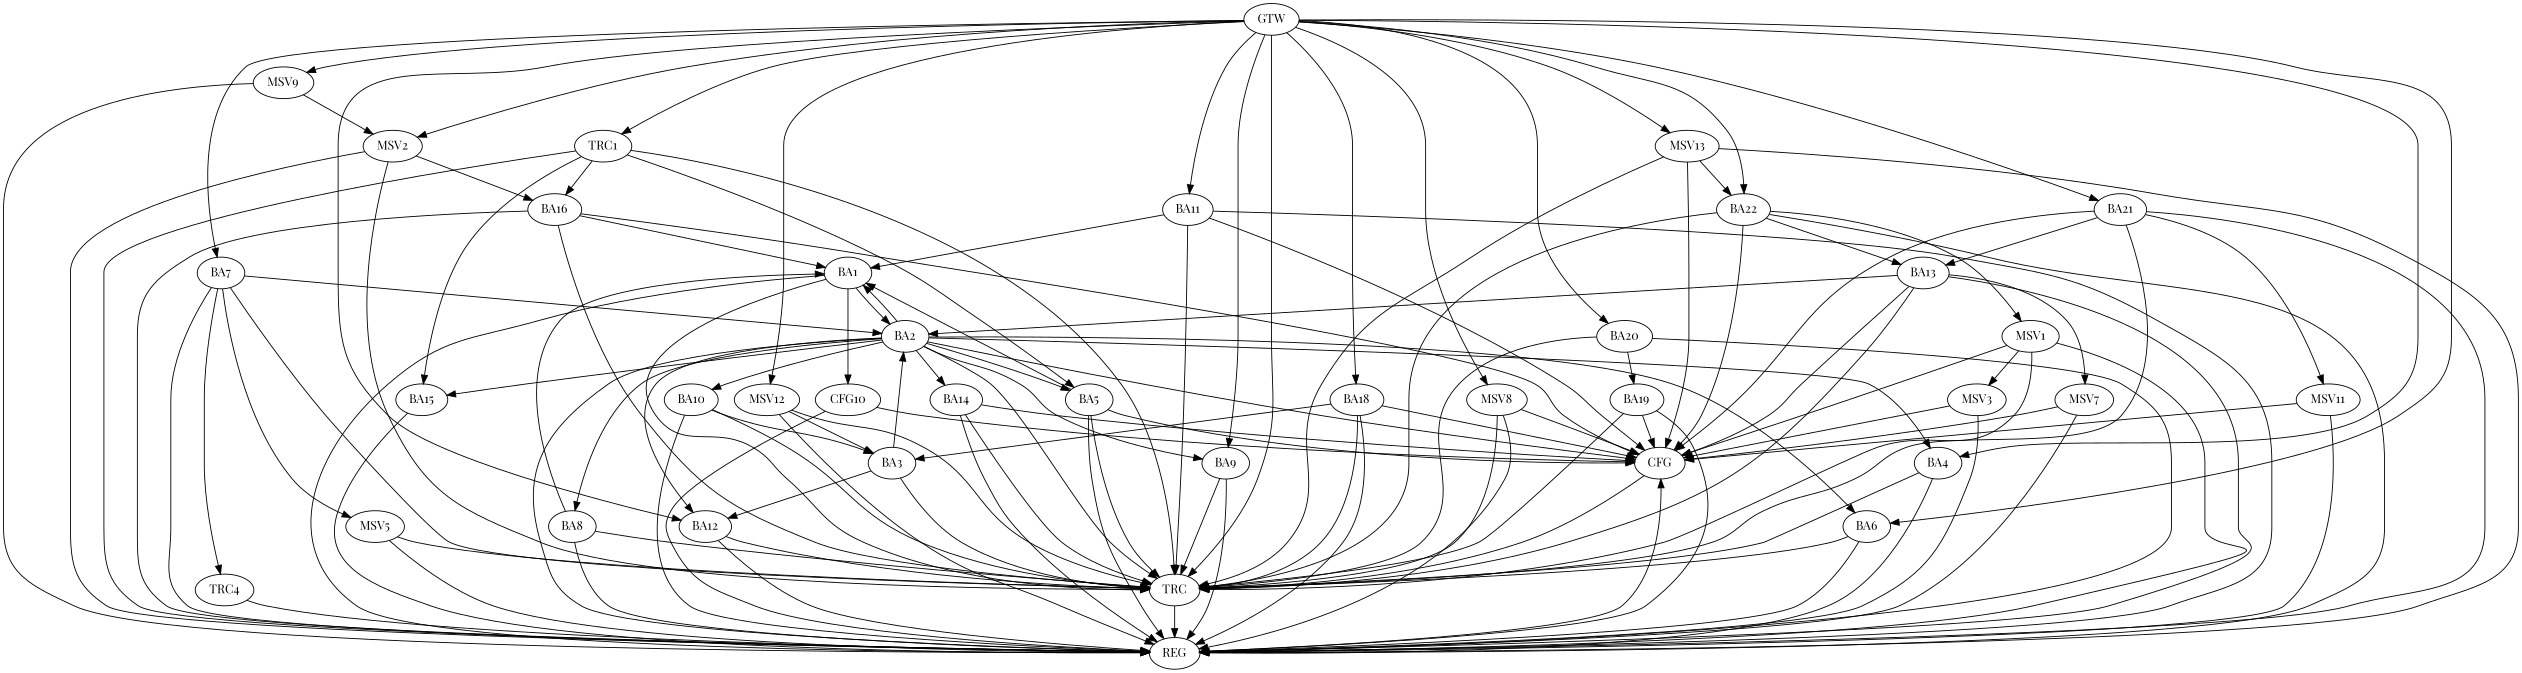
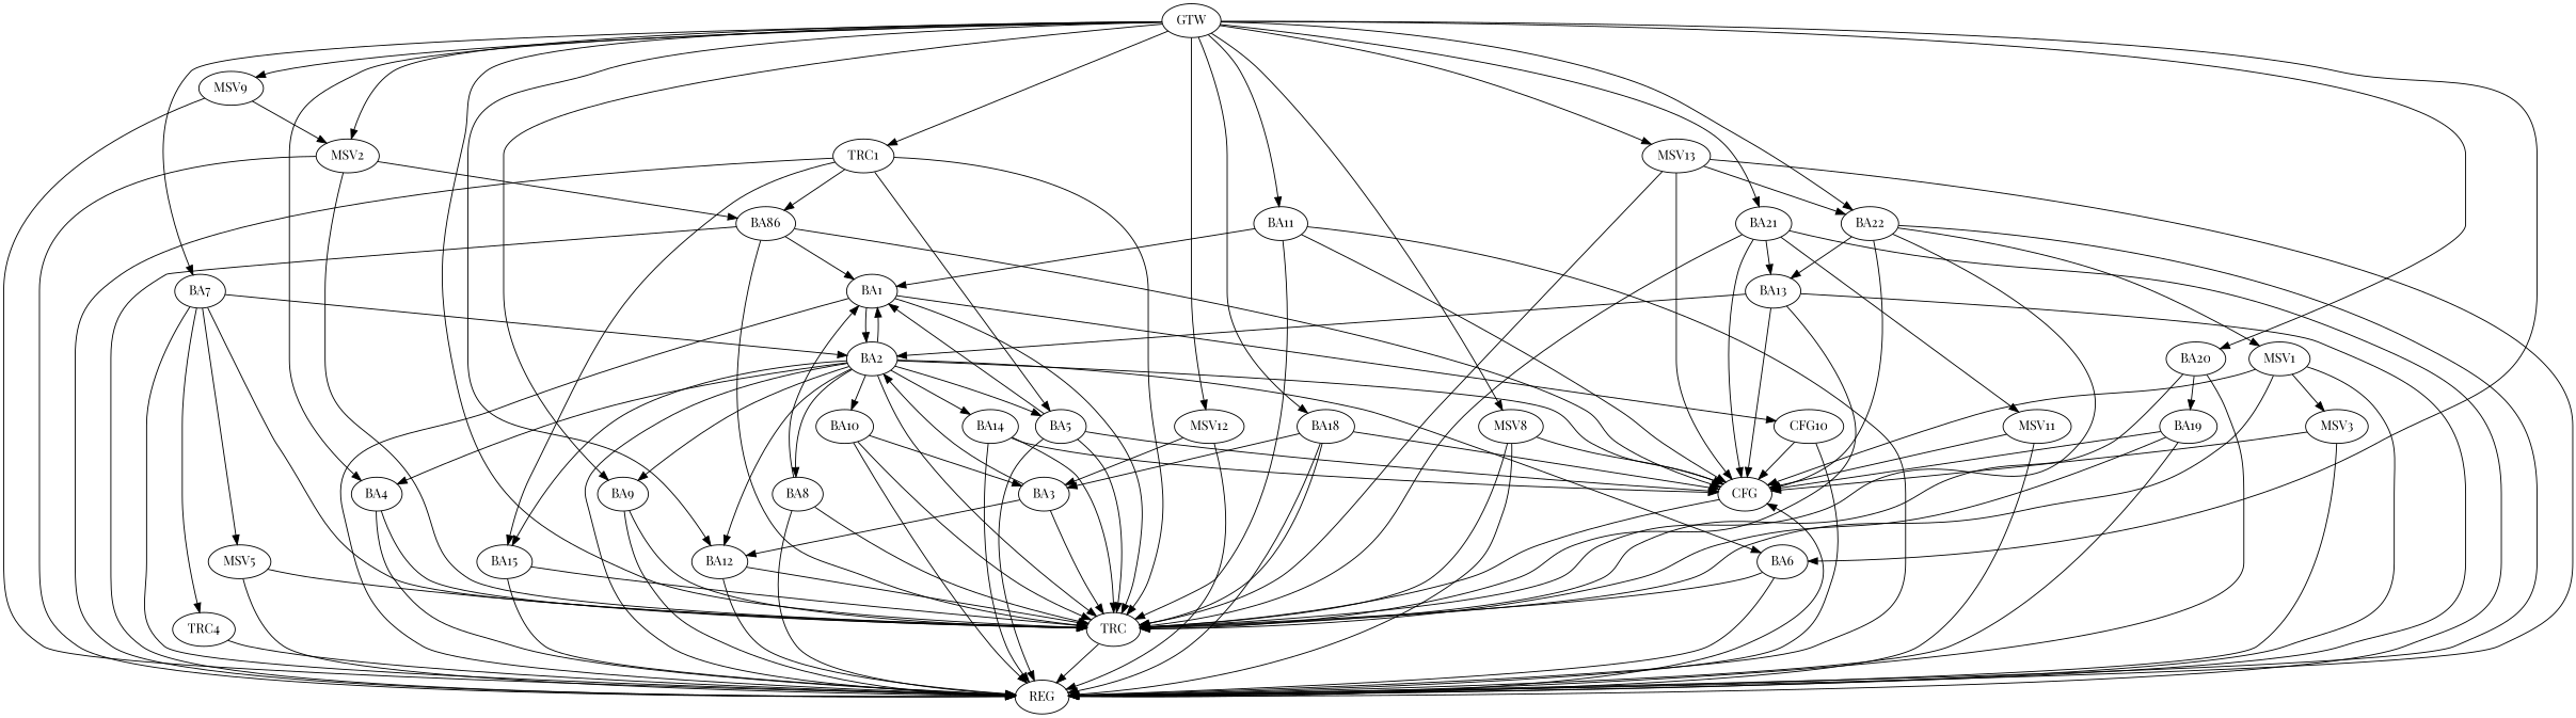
  strict digraph {
    fontname="Playfair Display"
    node [fontname="Playfair Display"]
    edge [fontname="Playfair Display"]
    n1 [label=BA1]
    n2 [label=BA2]
    n3 [label=REG]
    n4 [label=TRC]
    n5 [label=CFG10]
    n6 [label=BA4]
    n7 [label=BA5]
    n8 [label=BA6]
    n9 [label=BA8]
    n10 [label=BA9]
    n11 [label=BA10]
    n12 [label=BA12]
    n13 [label=BA14]
    n14 [label=BA15]
    n15 [label=CFG]
    n16 [label=BA3]
    n17 [label=BA7]
    n18 [label=TRC4]
    n19 [label=MSV5]
    n20 [label=BA11]
    n21 [label=BA13]
-   n22 [label=MSV7]
-   n23 [label=BA16]
+   n23 [label=BA86]
    n24 [label=BA18]
    n25 [label=BA19]
    n26 [label=BA20]
    n27 [label=BA21]
    n28 [label=MSV11]
    n29 [label=BA22]
    n30 [label=MSV1]
    n31 [label=MSV3]
    n32 [label=TRC1]
    n33 [label=GTW]
    n34 [label=MSV2]
    n35 [label=MSV8]
    n36 [label=MSV9]
    n37 [label=MSV12]
    n38 [label=MSV13]
    n1 -> n2
    n1 -> n3
    n1 -> n4
    n1 -> n5
    n2 -> n1
    n2 -> n3
    n2 -> n4
    n2 -> n6
    n2 -> n7
    n2 -> n8
    n2 -> n9
    n2 -> n10
    n2 -> n11
    n2 -> n12
    n2 -> n13
    n2 -> n14
    n2 -> n15
    n3 -> n15
    n4 -> n3
    n5 -> n3
    n5 -> n15
    n6 -> n3
    n6 -> n4
    n7 -> n1
    n7 -> n3
    n7 -> n4
    n7 -> n15
    n8 -> n3
    n8 -> n4
    n9 -> n1
    n9 -> n3
    n9 -> n4
    n10 -> n3
    n10 -> n4
    n11 -> n3
    n11 -> n4
    n11 -> n16
    n12 -> n3
    n12 -> n4
    n13 -> n3
    n13 -> n4
    n13 -> n15
    n14 -> n3
-   n37 -> n4
+   n14 -> n4
    n15 -> n4
    n16 -> n2
    n16 -> n4
    n16 -> n12
    n17 -> n2
    n17 -> n3
    n17 -> n4
    n17 -> n18
    n17 -> n19
    n18 -> n3
    n19 -> n3
    n19 -> n4
    n20 -> n1
    n20 -> n3
    n20 -> n4
    n20 -> n15
    n21 -> n2
    n21 -> n3
    n21 -> n4
    n21 -> n15
-   n21 -> n22
-   n22 -> n3
-   n22 -> n15
    n23 -> n1
    n23 -> n3
    n23 -> n4
    n23 -> n15
    n24 -> n3
    n24 -> n4
    n24 -> n15
    n24 -> n16
    n25 -> n3
    n25 -> n4
    n25 -> n15
    n26 -> n3
    n26 -> n4
    n26 -> n25
    n27 -> n3
    n27 -> n4
    n27 -> n15
    n27 -> n21
    n27 -> n28
    n28 -> n3
    n28 -> n15
    n29 -> n3
    n29 -> n4
    n29 -> n15
    n29 -> n21
    n29 -> n30
    n30 -> n3
    n30 -> n4
    n30 -> n15
    n30 -> n31
    n31 -> n3
    n31 -> n15
    n32 -> n3
    n32 -> n4
    n32 -> n7
    n32 -> n14
    n32 -> n23
    n33 -> n4
    n33 -> n6
    n33 -> n8
    n33 -> n10
    n33 -> n12
    n33 -> n17
    n33 -> n20
    n33 -> n24
    n33 -> n26
    n33 -> n27
    n33 -> n29
    n33 -> n32
    n33 -> n34
    n33 -> n35
    n33 -> n36
    n33 -> n37
    n33 -> n38
    n34 -> n3
    n34 -> n4
    n34 -> n23
    n35 -> n3
    n35 -> n4
    n35 -> n15
    n36 -> n3
    n36 -> n34
    n37 -> n3
    n37 -> n16
    n38 -> n3
    n38 -> n4
    n38 -> n15
    n38 -> n29
  }
